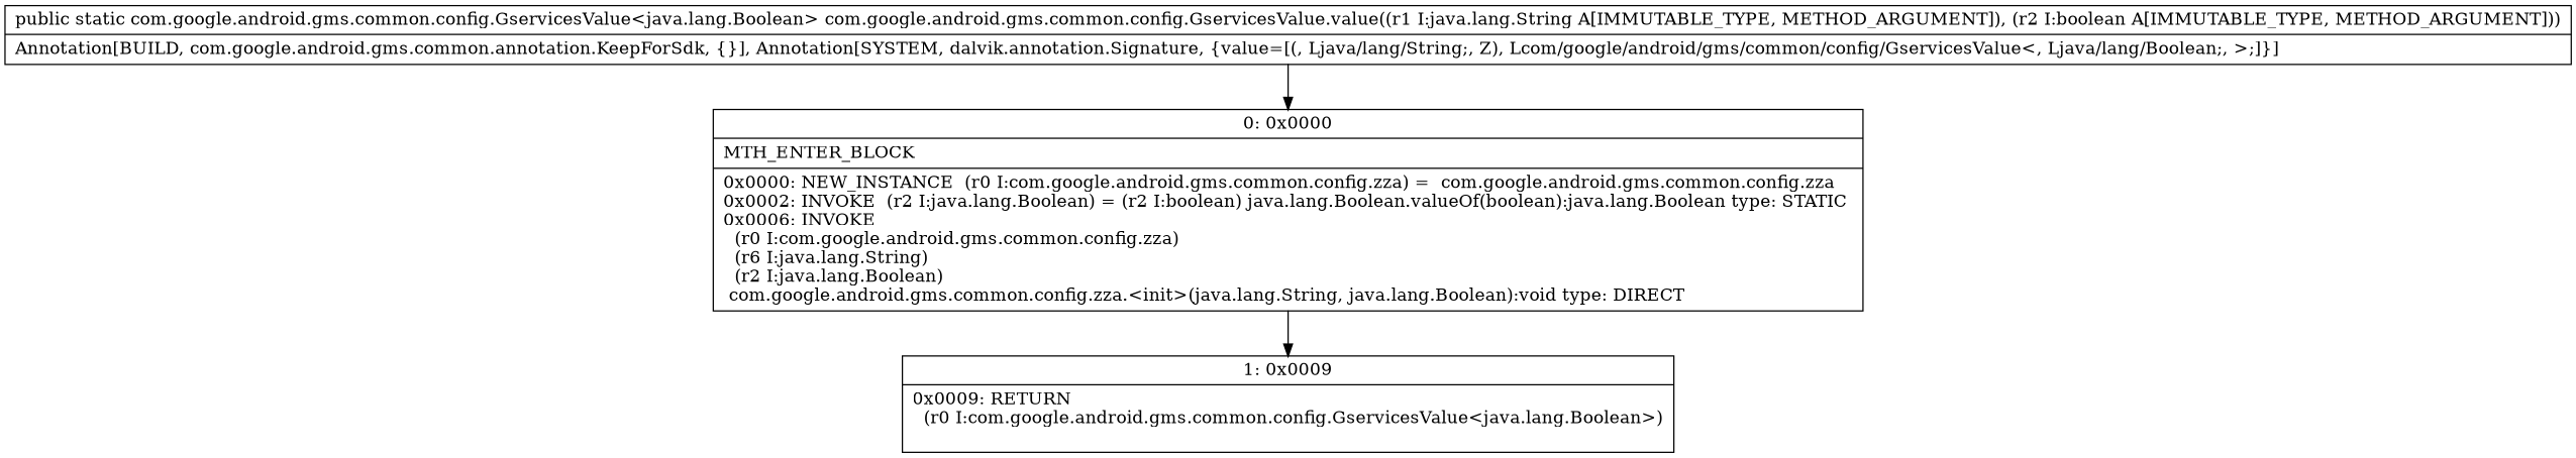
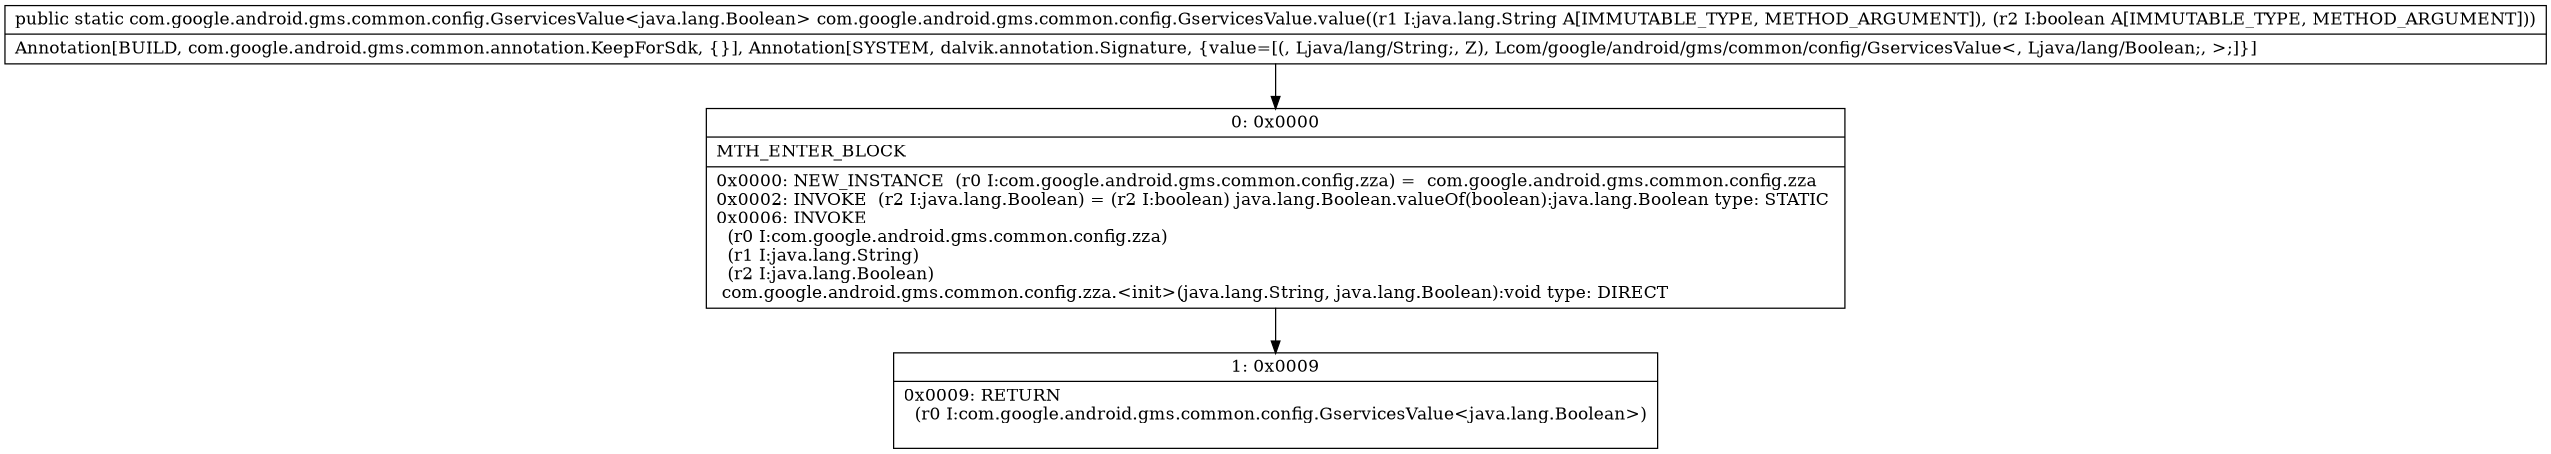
  digraph {
    node [shape=record]
-   n1 [label="{0\:\ 0x0000|MTH_ENTER_BLOCK\l|0x0000: NEW_INSTANCE  (r0 I:com.google.android.gms.common.config.zza) =  com.google.android.gms.common.config.zza \l0x0002: INVOKE  (r2 I:java.lang.Boolean) = (r2 I:boolean) java.lang.Boolean.valueOf(boolean):java.lang.Boolean type: STATIC \l0x0006: INVOKE  \l  (r0 I:com.google.android.gms.common.config.zza)\l  (r6 I:java.lang.String)\l  (r2 I:java.lang.Boolean)\l com.google.android.gms.common.config.zza.\<init\>(java.lang.String, java.lang.Boolean):void type: DIRECT \l}"]
+   n1 [label="{0\:\ 0x0000|MTH_ENTER_BLOCK\l|0x0000: NEW_INSTANCE  (r0 I:com.google.android.gms.common.config.zza) =  com.google.android.gms.common.config.zza \l0x0002: INVOKE  (r2 I:java.lang.Boolean) = (r2 I:boolean) java.lang.Boolean.valueOf(boolean):java.lang.Boolean type: STATIC \l0x0006: INVOKE  \l  (r0 I:com.google.android.gms.common.config.zza)\l  (r1 I:java.lang.String)\l  (r2 I:java.lang.Boolean)\l com.google.android.gms.common.config.zza.\<init\>(java.lang.String, java.lang.Boolean):void type: DIRECT \l}"]
    n2 [label="{1\:\ 0x0009|0x0009: RETURN  \l  (r0 I:com.google.android.gms.common.config.GservicesValue\<java.lang.Boolean\>)\l \l}"]
    n3 [label="{public static com.google.android.gms.common.config.GservicesValue\<java.lang.Boolean\> com.google.android.gms.common.config.GservicesValue.value((r1 I:java.lang.String A[IMMUTABLE_TYPE, METHOD_ARGUMENT]), (r2 I:boolean A[IMMUTABLE_TYPE, METHOD_ARGUMENT]))  | Annotation[BUILD, com.google.android.gms.common.annotation.KeepForSdk, \{\}], Annotation[SYSTEM, dalvik.annotation.Signature, \{value=[(, Ljava\/lang\/String;, Z), Lcom\/google\/android\/gms\/common\/config\/GservicesValue\<, Ljava\/lang\/Boolean;, \>;]\}]\l}"]
    n1 -> n2
    n3 -> n1
  }
